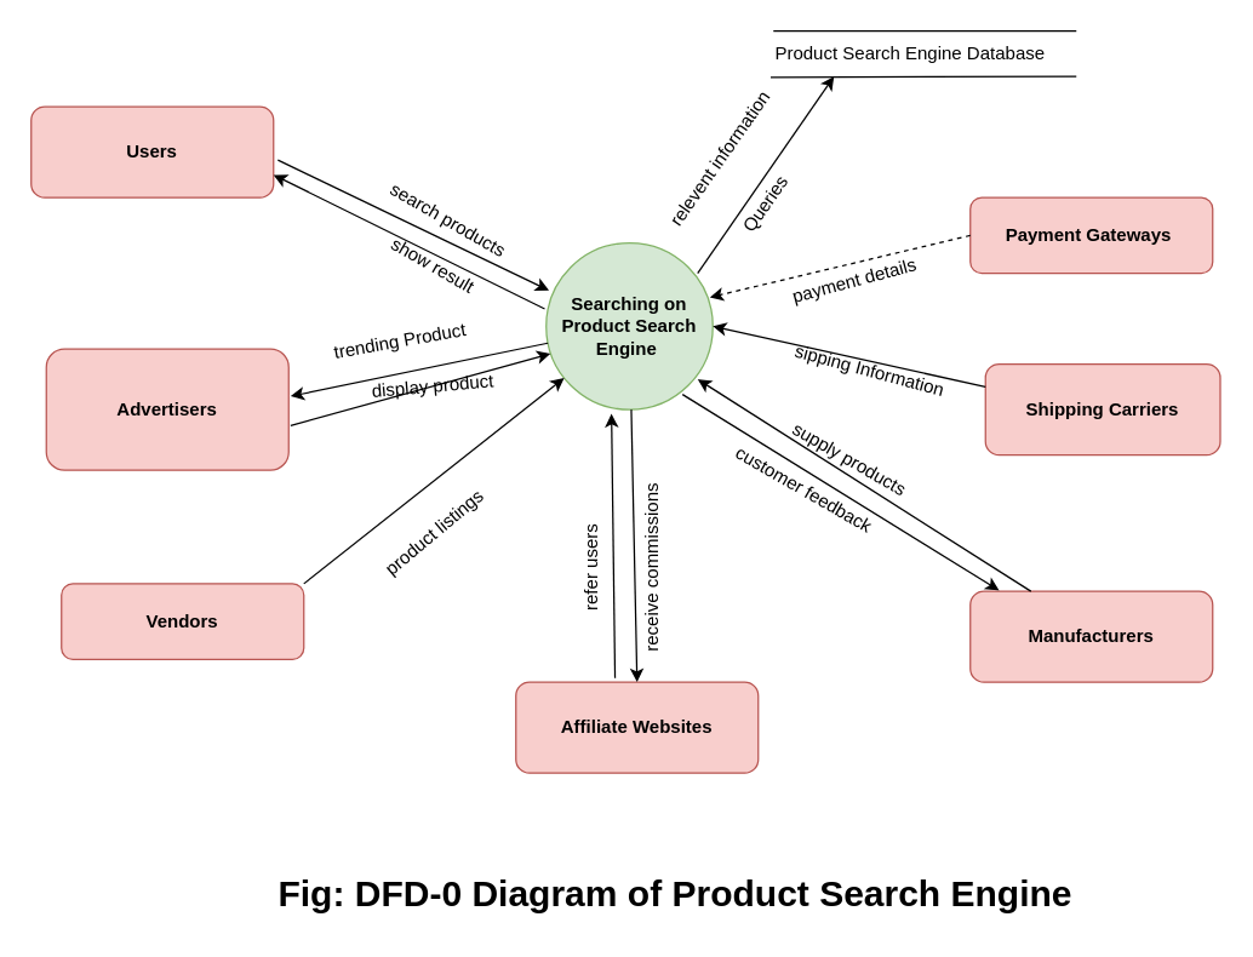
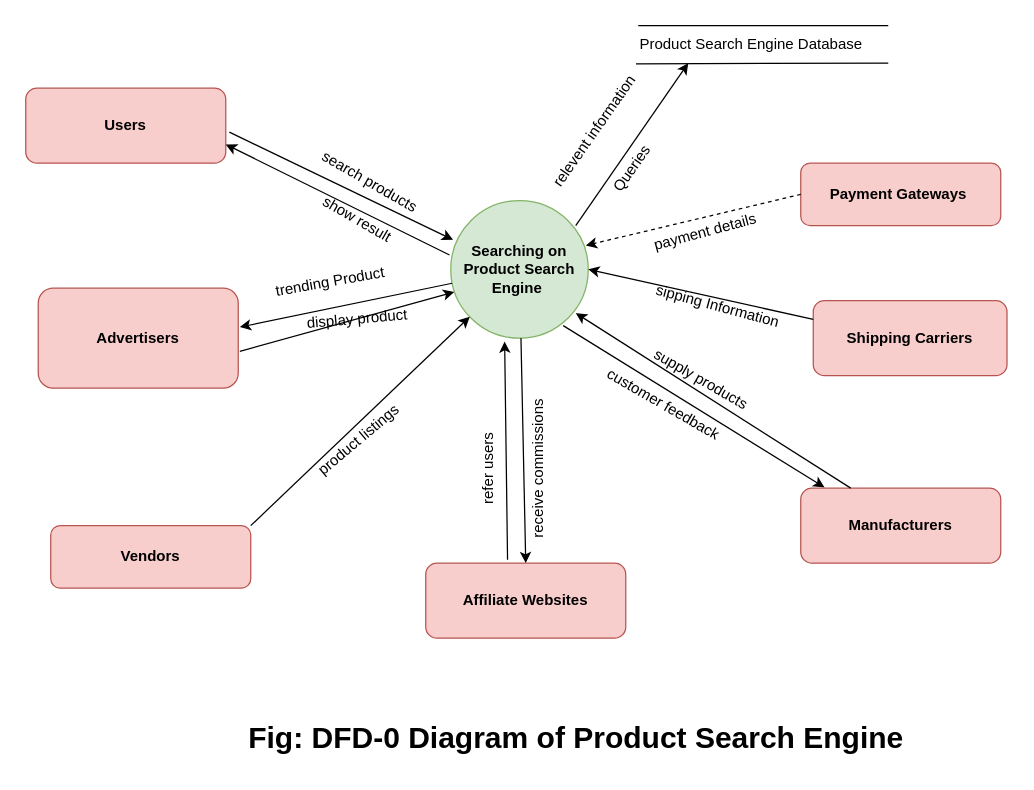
  <mxCell id="0" />
  <mxCell id="1" parent="0" />
  <mxCell id="2" value="&lt;b&gt;Searching on Product Search Engine&amp;nbsp;&lt;/b&gt;" style="ellipse;whiteSpace=wrap;html=1;aspect=fixed;fillColor=#d5e8d4;strokeColor=#82b366;" vertex="1" parent="1"><mxGeometry x="360" y="160" width="110" height="110" as="geometry" /></mxCell>
  <mxCell id="3" value="&lt;b&gt;Users&lt;/b&gt;" style="rounded=1;whiteSpace=wrap;html=1;fillColor=#f8cecc;strokeColor=#b85450;" vertex="1" parent="1"><mxGeometry x="20" y="70" width="160" height="60" as="geometry" /></mxCell>
  <mxCell id="4" value="&lt;b&gt;Advertisers&lt;/b&gt;" style="rounded=1;whiteSpace=wrap;html=1;fillColor=#f8cecc;strokeColor=#b85450;" vertex="1" parent="1"><mxGeometry x="30" y="230" width="160" height="80" as="geometry" /></mxCell>
- <mxCell id="5" value="&lt;b&gt;Vendors&lt;/b&gt;" style="rounded=1;whiteSpace=wrap;html=1;fillColor=#f8cecc;strokeColor=#b85450;" vertex="1" parent="1"><mxGeometry x="40" y="385" width="160" height="50" as="geometry" /></mxCell>
+ <mxCell id="5" value="&lt;b&gt;Vendors&lt;/b&gt;" style="rounded=1;whiteSpace=wrap;html=1;fillColor=#f8cecc;strokeColor=#b85450;" vertex="1" parent="1"><mxGeometry x="40" y="420" width="160" height="50" as="geometry" /></mxCell>
  <mxCell id="6" value="&lt;b&gt;Affiliate Websites&lt;/b&gt;" style="rounded=1;whiteSpace=wrap;html=1;fillColor=#f8cecc;strokeColor=#b85450;" vertex="1" parent="1"><mxGeometry x="340" y="450" width="160" height="60" as="geometry" /></mxCell>
  <mxCell id="7" value="&lt;b&gt;Shipping Carriers&lt;/b&gt;" style="rounded=1;whiteSpace=wrap;html=1;fillColor=#f8cecc;strokeColor=#b85450;" vertex="1" parent="1"><mxGeometry x="650" y="240" width="155" height="60" as="geometry" /></mxCell>
  <mxCell id="8" value="&lt;b&gt;Payment Gateways&amp;nbsp;&lt;/b&gt;" style="rounded=1;whiteSpace=wrap;html=1;fillColor=#f8cecc;strokeColor=#b85450;" vertex="1" parent="1"><mxGeometry x="640" y="130" width="160" height="50" as="geometry" /></mxCell>
  <mxCell id="9" value="" style="endArrow=none;html=1;rounded=0;" edge="1" parent="1"><mxGeometry width="50" height="50" relative="1" as="geometry"><mxPoint x="510" y="20" as="sourcePoint" /><mxPoint x="710" y="20" as="targetPoint" /></mxGeometry></mxCell>
  <mxCell id="10" value="&lt;b&gt;Manufacturers&lt;/b&gt;" style="rounded=1;whiteSpace=wrap;html=1;fillColor=#f8cecc;strokeColor=#b85450;" vertex="1" parent="1"><mxGeometry x="640" y="390" width="160" height="60" as="geometry" /></mxCell>
  <mxCell id="11" value="" style="endArrow=none;html=1;rounded=0;exitX=0.041;exitY=1.017;exitDx=0;exitDy=0;exitPerimeter=0;" edge="1" parent="1" source="22"><mxGeometry width="50" height="50" relative="1" as="geometry"><mxPoint x="550" y="50" as="sourcePoint" /><mxPoint x="710" y="50" as="targetPoint" /></mxGeometry></mxCell>
  <mxCell id="12" value="" style="endArrow=classic;html=1;rounded=0;exitX=0;exitY=0.5;exitDx=0;exitDy=0;entryX=0.982;entryY=0.326;entryDx=0;entryDy=0;entryPerimeter=0;dashed=1;" edge="1" parent="1" source="8" target="2"><mxGeometry width="50" height="50" relative="1" as="geometry"><mxPoint x="500" y="210" as="sourcePoint" /><mxPoint x="650" y="200" as="targetPoint" /></mxGeometry></mxCell>
  <mxCell id="13" value="" style="endArrow=classic;html=1;rounded=0;exitX=0;exitY=0.25;exitDx=0;exitDy=0;entryX=1;entryY=0.5;entryDx=0;entryDy=0;" edge="1" parent="1" source="7" target="2"><mxGeometry width="50" height="50" relative="1" as="geometry"><mxPoint x="510" y="310" as="sourcePoint" /><mxPoint x="510" y="270" as="targetPoint" /></mxGeometry></mxCell>
  <mxCell id="14" value="" style="endArrow=classic;html=1;rounded=0;entryX=0.119;entryY=-0.009;entryDx=0;entryDy=0;entryPerimeter=0;exitX=0.818;exitY=0.909;exitDx=0;exitDy=0;exitPerimeter=0;" edge="1" parent="1" source="2" target="10"><mxGeometry width="50" height="50" relative="1" as="geometry"><mxPoint x="450" y="350" as="sourcePoint" /><mxPoint x="500" y="300" as="targetPoint" /></mxGeometry></mxCell>
  <mxCell id="15" value="" style="endArrow=classic;html=1;rounded=0;entryX=0.5;entryY=0;entryDx=0;entryDy=0;" edge="1" parent="1" source="2" target="6"><mxGeometry width="50" height="50" relative="1" as="geometry"><mxPoint x="350" y="390" as="sourcePoint" /><mxPoint x="400" y="340" as="targetPoint" /></mxGeometry></mxCell>
  <mxCell id="16" value="" style="endArrow=classic;html=1;rounded=0;exitX=1;exitY=0;exitDx=0;exitDy=0;" edge="1" parent="1" source="5" target="2"><mxGeometry width="50" height="50" relative="1" as="geometry"><mxPoint x="250" y="370" as="sourcePoint" /><mxPoint x="250" y="320" as="targetPoint" /></mxGeometry></mxCell>
  <mxCell id="17" value="" style="endArrow=classic;html=1;rounded=0;entryX=1.008;entryY=0.39;entryDx=0;entryDy=0;entryPerimeter=0;" edge="1" parent="1" source="2" target="4"><mxGeometry width="50" height="50" relative="1" as="geometry"><mxPoint x="290" y="310" as="sourcePoint" /><mxPoint x="340" y="260" as="targetPoint" /></mxGeometry></mxCell>
  <mxCell id="18" value="" style="endArrow=classic;html=1;rounded=0;entryX=1;entryY=0.75;entryDx=0;entryDy=0;exitX=-0.009;exitY=0.395;exitDx=0;exitDy=0;exitPerimeter=0;" edge="1" parent="1" source="2" target="3"><mxGeometry width="50" height="50" relative="1" as="geometry"><mxPoint x="280" y="240" as="sourcePoint" /><mxPoint x="330" y="190" as="targetPoint" /></mxGeometry></mxCell>
  <mxCell id="19" value="" style="endArrow=classic;html=1;rounded=0;entryX=0.017;entryY=0.285;entryDx=0;entryDy=0;entryPerimeter=0;exitX=1.018;exitY=0.587;exitDx=0;exitDy=0;exitPerimeter=0;" edge="1" parent="1" source="3" target="2"><mxGeometry width="50" height="50" relative="1" as="geometry"><mxPoint x="330" y="210" as="sourcePoint" /><mxPoint x="380" y="160" as="targetPoint" /></mxGeometry></mxCell>
  <mxCell id="20" value="" style="endArrow=classic;html=1;rounded=0;entryX=0.026;entryY=0.664;entryDx=0;entryDy=0;entryPerimeter=0;exitX=1.008;exitY=0.632;exitDx=0;exitDy=0;exitPerimeter=0;" edge="1" parent="1" source="4" target="2"><mxGeometry width="50" height="50" relative="1" as="geometry"><mxPoint x="310" y="290" as="sourcePoint" /><mxPoint x="360" y="240" as="targetPoint" /></mxGeometry></mxCell>
  <mxCell id="21" value="" style="endArrow=classic;html=1;rounded=0;entryX=0.392;entryY=1.025;entryDx=0;entryDy=0;entryPerimeter=0;exitX=0.409;exitY=-0.045;exitDx=0;exitDy=0;exitPerimeter=0;" edge="1" parent="1" source="6" target="2"><mxGeometry width="50" height="50" relative="1" as="geometry"><mxPoint x="350" y="340" as="sourcePoint" /><mxPoint x="400" y="290" as="targetPoint" /></mxGeometry></mxCell>
  <mxCell id="22" value="Product Search Engine Database" style="text;html=1;align=center;verticalAlign=middle;resizable=0;points=[];autosize=1;strokeColor=none;fillColor=none;" vertex="1" parent="1"><mxGeometry x="500" y="20" width="200" height="30" as="geometry" /></mxCell>
  <mxCell id="23" value="" style="endArrow=classic;html=1;rounded=0;exitX=0.909;exitY=0.182;exitDx=0;exitDy=0;exitPerimeter=0;" edge="1" parent="1" source="2"><mxGeometry width="50" height="50" relative="1" as="geometry"><mxPoint x="500" y="100" as="sourcePoint" /><mxPoint x="550" y="50" as="targetPoint" /></mxGeometry></mxCell>
  <mxCell id="24" value="" style="endArrow=classic;html=1;rounded=0;exitX=0.25;exitY=0;exitDx=0;exitDy=0;" edge="1" parent="1" source="10"><mxGeometry width="50" height="50" relative="1" as="geometry"><mxPoint x="410" y="300" as="sourcePoint" /><mxPoint x="460" y="250" as="targetPoint" /></mxGeometry></mxCell>
- <mxCell id="25" value="&lt;b&gt;&lt;font style=&quot;font-size: 24px;&quot;&gt;Fig: DFD-0 Diagram of Product Search Engine&lt;/font&gt;&lt;/b&gt;" style="text;html=1;align=center;verticalAlign=middle;resizable=0;points=[];autosize=1;strokeColor=none;fillColor=none;" vertex="1" parent="1"><mxGeometry x="170" y="570" width="550" height="40" as="geometry" /></mxCell>
+ <mxCell id="25" value="&lt;b&gt;&lt;font style=&quot;font-size: 24px;&quot;&gt;Fig: DFD-0 Diagram of Product Search Engine&lt;/font&gt;&lt;/b&gt;" style="text;html=1;align=center;verticalAlign=middle;resizable=0;points=[];autosize=1;strokeColor=none;fillColor=none;" vertex="1" parent="1"><mxGeometry x="185" y="570" width="550" height="40" as="geometry" /></mxCell>
  <mxCell id="26" value="show result" style="text;html=1;align=center;verticalAlign=middle;resizable=0;points=[];autosize=1;strokeColor=none;fillColor=none;rotation=30;" vertex="1" parent="1"><mxGeometry x="245" y="160" width="80" height="30" as="geometry" /></mxCell>
  <mxCell id="27" value="search products" style="text;html=1;align=center;verticalAlign=middle;resizable=0;points=[];autosize=1;strokeColor=none;fillColor=none;rotation=30;" vertex="1" parent="1"><mxGeometry x="240" y="130" width="110" height="30" as="geometry" /></mxCell>
  <mxCell id="28" value="relevent information&lt;br&gt;" style="text;html=1;align=center;verticalAlign=middle;resizable=0;points=[];autosize=1;strokeColor=none;fillColor=none;rotation=-55;" vertex="1" parent="1"><mxGeometry x="410" y="90" width="130" height="30" as="geometry" /></mxCell>
  <mxCell id="29" value="Queries" style="text;html=1;align=center;verticalAlign=middle;resizable=0;points=[];autosize=1;strokeColor=none;fillColor=none;rotation=-55;" vertex="1" parent="1"><mxGeometry x="470" y="120" width="70" height="30" as="geometry" /></mxCell>
  <mxCell id="30" value="&amp;nbsp;product listings" style="text;html=1;align=center;verticalAlign=middle;resizable=0;points=[];autosize=1;strokeColor=none;fillColor=none;rotation=-40;" vertex="1" parent="1"><mxGeometry x="230" y="338" width="110" height="30" as="geometry" /></mxCell>
  <mxCell id="31" value="display product" style="text;html=1;align=center;verticalAlign=middle;resizable=0;points=[];autosize=1;strokeColor=none;fillColor=none;rotation=-5;" vertex="1" parent="1"><mxGeometry x="235" y="240" width="100" height="30" as="geometry" /></mxCell>
  <mxCell id="32" value="trending Product&amp;nbsp;" style="text;html=1;align=center;verticalAlign=middle;resizable=0;points=[];autosize=1;strokeColor=none;fillColor=none;rotation=-10;" vertex="1" parent="1"><mxGeometry x="210" y="210" width="110" height="30" as="geometry" /></mxCell>
  <mxCell id="33" value="sipping Information&amp;nbsp;" style="text;html=1;align=center;verticalAlign=middle;resizable=0;points=[];autosize=1;strokeColor=none;fillColor=none;rotation=15;" vertex="1" parent="1"><mxGeometry x="510" y="230" width="130" height="30" as="geometry" /></mxCell>
  <mxCell id="34" value="receive commissions" style="text;html=1;align=center;verticalAlign=middle;resizable=0;points=[];autosize=1;strokeColor=none;fillColor=none;rotation=-90;" vertex="1" parent="1"><mxGeometry x="365" y="360" width="130" height="30" as="geometry" /></mxCell>
  <mxCell id="35" value="refer users" style="text;html=1;align=center;verticalAlign=middle;resizable=0;points=[];autosize=1;strokeColor=none;fillColor=none;rotation=-90;" vertex="1" parent="1"><mxGeometry x="350" y="360" width="80" height="30" as="geometry" /></mxCell>
  <mxCell id="36" value="supply products" style="text;html=1;align=center;verticalAlign=middle;resizable=0;points=[];autosize=1;strokeColor=none;fillColor=none;rotation=30;" vertex="1" parent="1"><mxGeometry x="505" y="288" width="110" height="30" as="geometry" /></mxCell>
  <mxCell id="37" value="customer feedback" style="text;html=1;align=center;verticalAlign=middle;resizable=0;points=[];autosize=1;strokeColor=none;fillColor=none;rotation=30;" vertex="1" parent="1"><mxGeometry x="470" y="308" width="120" height="30" as="geometry" /></mxCell>
  <mxCell id="38" value="payment details&amp;nbsp;" style="text;html=1;align=center;verticalAlign=middle;resizable=0;points=[];autosize=1;strokeColor=none;fillColor=none;rotation=-15;" vertex="1" parent="1"><mxGeometry x="510" y="170" width="110" height="30" as="geometry" /></mxCell>
